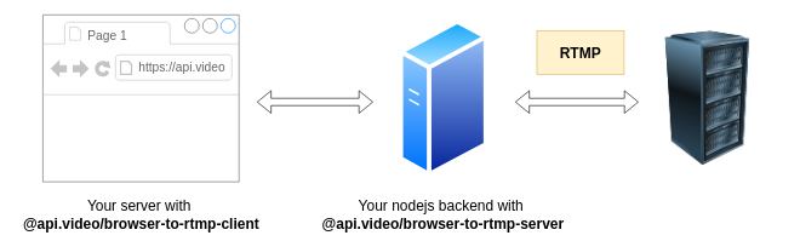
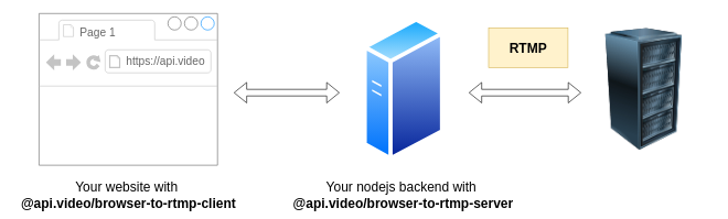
  <mxCell id="0" />
  <mxCell id="1" parent="0" />
  <mxCell id="2" value="" style="strokeWidth=1;shadow=0;dashed=0;align=center;html=1;shape=mxgraph.mockup.containers.browserWindow;rSize=0;strokeColor=#666666;strokeColor2=#008cff;strokeColor3=#c4c4c4;mainText=,;recursiveResize=0;" vertex="1" parent="1"><mxGeometry x="58" y="20" width="270" height="230" as="geometry" /></mxCell>
  <mxCell id="3" value="Page 1" style="strokeWidth=1;shadow=0;dashed=0;align=center;html=1;shape=mxgraph.mockup.containers.anchor;fontSize=17;fontColor=#666666;align=left;" vertex="1" parent="2"><mxGeometry x="60" y="12" width="90" height="35" as="geometry" /></mxCell>
  <mxCell id="4" value="https://api.video" style="strokeWidth=1;shadow=0;dashed=0;align=center;html=1;shape=mxgraph.mockup.containers.anchor;rSize=0;fontSize=17;fontColor=#666666;align=left;" vertex="1" parent="2"><mxGeometry x="130" y="60" width="250" height="26" as="geometry" /></mxCell>
  <mxCell id="5" value="" style="shape=image;html=1;verticalAlign=top;verticalLabelPosition=bottom;labelBackgroundColor=#ffffff;imageAspect=0;aspect=fixed;image=https://cdn0.iconfinder.com/data/icons/luisance_pack/128/webcam.png" vertex="1" parent="2"><mxGeometry x="90" y="130" width="90" height="90" as="geometry" /></mxCell>
  <mxCell id="6" value="" style="aspect=fixed;perimeter=ellipsePerimeter;html=1;align=center;shadow=0;dashed=0;spacingTop=3;image;image=img/lib/active_directory/generic_server.svg;" vertex="1" parent="1"><mxGeometry x="548" y="25" width="123.2" height="220" as="geometry" /></mxCell>
  <mxCell id="7" value="" style="shape=image;html=1;verticalAlign=top;verticalLabelPosition=bottom;labelBackgroundColor=#ffffff;imageAspect=0;aspect=fixed;image=https://cdn0.iconfinder.com/data/icons/long-shadow-web-icons/512/nodejs-128.png" vertex="1" parent="1"><mxGeometry x="611.2" y="185" width="60" height="60" as="geometry" /></mxCell>
  <mxCell id="8" value="" style="shape=flexArrow;endArrow=classic;startArrow=classic;html=1;rounded=0;" edge="1" parent="1"><mxGeometry width="100" height="100" relative="1" as="geometry"><mxPoint x="352.59" y="140" as="sourcePoint" /><mxPoint x="512.59" y="140" as="targetPoint" /></mxGeometry></mxCell>
  <mxCell id="9" value="" style="image;html=1;image=img/lib/clip_art/computers/Server_Rack_128x128.png" vertex="1" parent="1"><mxGeometry x="868" y="42" width="210" height="186" as="geometry" /></mxCell>
  <mxCell id="10" value="" style="shape=flexArrow;endArrow=classic;startArrow=classic;html=1;rounded=0;" edge="1" parent="1"><mxGeometry width="100" height="100" relative="1" as="geometry"><mxPoint x="708" y="140" as="sourcePoint" /><mxPoint x="878" y="140" as="targetPoint" /></mxGeometry></mxCell>
  <mxCell id="11" value="&lt;font style=&quot;font-size: 20px&quot;&gt;&lt;b&gt;RTMP&lt;/b&gt;&lt;/font&gt;" style="whiteSpace=wrap;html=1;fillColor=#fff2cc;strokeColor=#d6b656;rounded=0;" vertex="1" parent="1"><mxGeometry x="738" y="42" width="120" height="60" as="geometry" /></mxCell>
  <mxCell id="12" value="" style="shape=image;verticalLabelPosition=bottom;labelBackgroundColor=#ffffff;verticalAlign=top;aspect=fixed;imageAspect=0;image=https://ik.imagekit.io/ably/ghost/prod/2021/03/socket-io-logo.jpeg?tr=w-1520;" vertex="1" parent="1"><mxGeometry x="358" y="37" width="149.18" height="70" as="geometry" /></mxCell>
- <mxCell id="13" value="Your server with&amp;nbsp;&lt;br&gt;&lt;b&gt;@api.video/browser-to-rtmp-client&lt;/b&gt;" style="text;html=1;strokeColor=none;fillColor=none;align=center;verticalAlign=middle;whiteSpace=wrap;rounded=0;fontSize=20;" vertex="1" parent="1"><mxGeometry x="20.5" y="280" width="345" height="30" as="geometry" /></mxCell>
+ <mxCell id="13" value="Your website with&amp;nbsp;&lt;br&gt;&lt;b&gt;@api.video/browser-to-rtmp-client&lt;/b&gt;" style="text;html=1;strokeColor=none;fillColor=none;align=center;verticalAlign=middle;whiteSpace=wrap;rounded=0;fontSize=20;" vertex="1" parent="1"><mxGeometry x="20.5" y="280" width="345" height="30" as="geometry" /></mxCell>
  <mxCell id="14" value="Your nodejs backend with&amp;nbsp;&lt;br&gt;&lt;b&gt;@api.video/browser-to-rtmp-server&lt;/b&gt;" style="text;html=1;strokeColor=none;fillColor=none;align=center;verticalAlign=middle;whiteSpace=wrap;rounded=0;fontSize=20;" vertex="1" parent="1"><mxGeometry x="440.4" y="280" width="338.4" height="30" as="geometry" /></mxCell>
